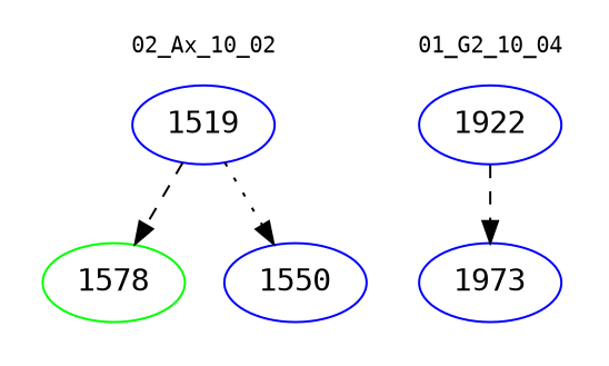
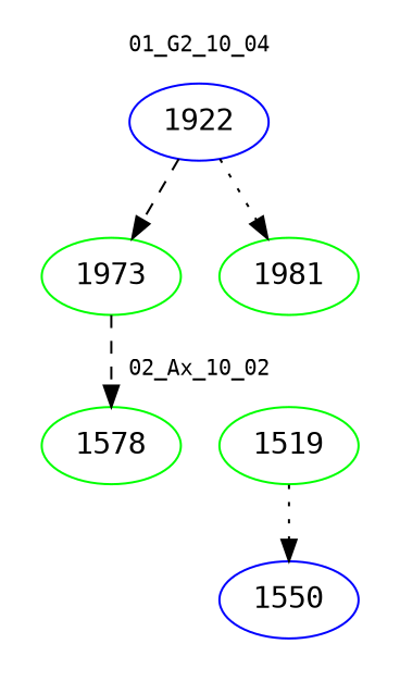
  digraph {
    fontname="DejaVu Sans Mono"
    node [color=blue fontname="DejaVu Sans Mono"]
    edge [color=black fontname="DejaVu Sans Mono" style=dashed]
-   n1 [label=1519]
+   n1 [color=green label=1519]
    n2 [color=green label=1578]
    n3 [label=1550]
    n4 [label=1922]
-   n5 [label=1973]
+   n5 [color=green label=1973]
+   n6 [color=green label=1981]
    subgraph cluster_1 {
      color=white
      fontsize=10
      label="02_Ax_10_02"
      n1
      n2
      n3
    }
    subgraph cluster_2 {
      color=white
      fontsize=10
      label="01_G2_10_04"
      n4
      n5
+     n6
    }
-   n1 -> n2
+   n5 -> n2
    n1 -> n3 [style=dotted]
    n4 -> n5
+   n4 -> n6 [style=dotted]
  }
